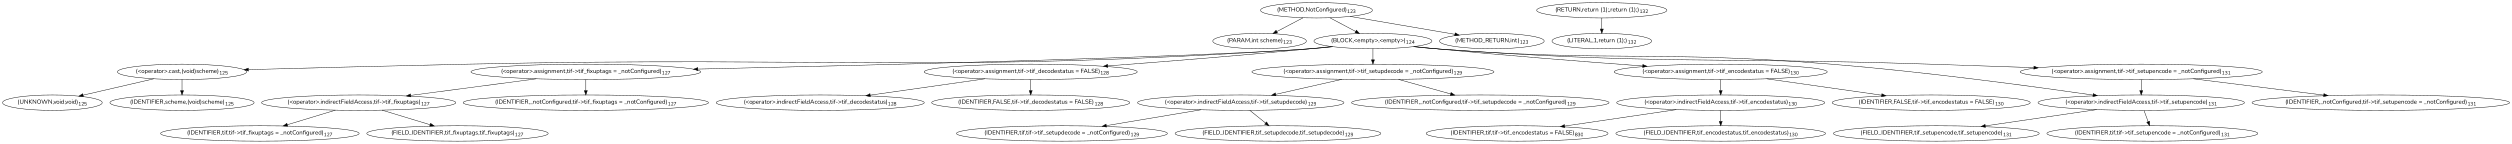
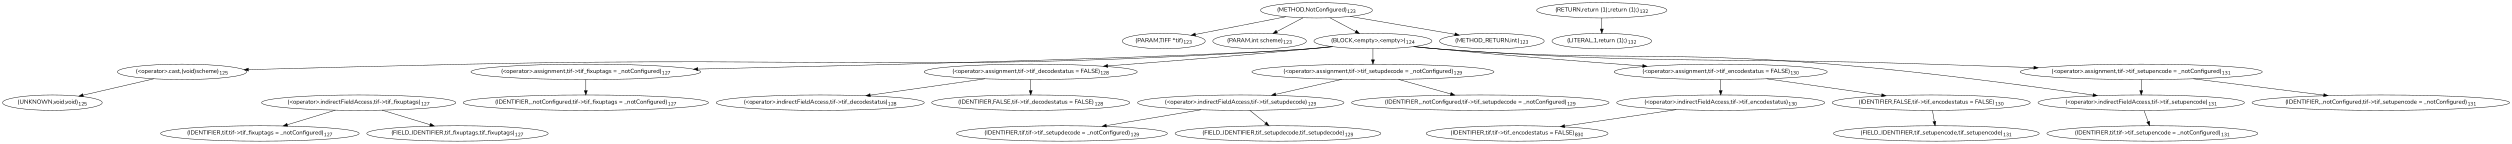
  digraph {
    fontname=Nunito
    node [fontname=Nunito]
    edge [fontname=Nunito]
    n1 [label=<(METHOD,NotConfigured)<SUB>123</SUB>>]
+   n2 [label=<(PARAM,TIFF *tif)<SUB>123</SUB>>]
    n3 [label=<(PARAM,int scheme)<SUB>123</SUB>>]
    n4 [label=<(BLOCK,&lt;empty&gt;,&lt;empty&gt;)<SUB>124</SUB>>]
    n5 [label=<(METHOD_RETURN,int)<SUB>123</SUB>>]
    n6 [label=<(&lt;operator&gt;.cast,(void)scheme)<SUB>125</SUB>>]
    n7 [label=<(&lt;operator&gt;.assignment,tif-&gt;tif_fixuptags = _notConfigured)<SUB>127</SUB>>]
    n8 [label=<(&lt;operator&gt;.assignment,tif-&gt;tif_decodestatus = FALSE)<SUB>128</SUB>>]
    n9 [label=<(&lt;operator&gt;.assignment,tif-&gt;tif_setupdecode = _notConfigured)<SUB>129</SUB>>]
    n10 [label=<(&lt;operator&gt;.assignment,tif-&gt;tif_encodestatus = FALSE)<SUB>130</SUB>>]
    n11 [label=<(&lt;operator&gt;.assignment,tif-&gt;tif_setupencode = _notConfigured)<SUB>131</SUB>>]
    n12 [label=<(&lt;operator&gt;.indirectFieldAccess,tif-&gt;tif_setupencode)<SUB>131</SUB>>]
    n13 [label=<(UNKNOWN,void,void)<SUB>125</SUB>>]
-   n14 [label=<(IDENTIFIER,scheme,(void)scheme)<SUB>125</SUB>>]
    n15 [label=<(&lt;operator&gt;.indirectFieldAccess,tif-&gt;tif_fixuptags)<SUB>127</SUB>>]
    n16 [label=<(IDENTIFIER,_notConfigured,tif-&gt;tif_fixuptags = _notConfigured)<SUB>127</SUB>>]
    n17 [label=<(&lt;operator&gt;.indirectFieldAccess,tif-&gt;tif_decodestatus)<SUB>128</SUB>>]
    n18 [label=<(IDENTIFIER,FALSE,tif-&gt;tif_decodestatus = FALSE)<SUB>128</SUB>>]
    n19 [label=<(&lt;operator&gt;.indirectFieldAccess,tif-&gt;tif_setupdecode)<SUB>129</SUB>>]
    n20 [label=<(IDENTIFIER,_notConfigured,tif-&gt;tif_setupdecode = _notConfigured)<SUB>129</SUB>>]
    n21 [label=<(&lt;operator&gt;.indirectFieldAccess,tif-&gt;tif_encodestatus)<SUB>130</SUB>>]
    n22 [label=<(IDENTIFIER,FALSE,tif-&gt;tif_encodestatus = FALSE)<SUB>130</SUB>>]
    n23 [label=<(IDENTIFIER,_notConfigured,tif-&gt;tif_setupencode = _notConfigured)<SUB>131</SUB>>]
    n24 [label=<(RETURN,return (1);,return (1);)<SUB>132</SUB>>]
    n25 [label=<(LITERAL,1,return (1);)<SUB>132</SUB>>]
    n26 [label=<(IDENTIFIER,tif,tif-&gt;tif_fixuptags = _notConfigured)<SUB>127</SUB>>]
    n27 [label=<(FIELD_IDENTIFIER,tif_fixuptags,tif_fixuptags)<SUB>127</SUB>>]
    n28 [label=<(IDENTIFIER,tif,tif-&gt;tif_setupdecode = _notConfigured)<SUB>129</SUB>>]
    n29 [label=<(FIELD_IDENTIFIER,tif_setupdecode,tif_setupdecode)<SUB>129</SUB>>]
    n30 [label=<(IDENTIFIER,tif,tif-&gt;tif_encodestatus = FALSE)<SUB>830</SUB>>]
-   n31 [label=<(FIELD_IDENTIFIER,tif_encodestatus,tif_encodestatus)<SUB>130</SUB>>]
    n32 [label=<(IDENTIFIER,tif,tif-&gt;tif_setupencode = _notConfigured)<SUB>131</SUB>>]
    n33 [label=<(FIELD_IDENTIFIER,tif_setupencode,tif_setupencode)<SUB>131</SUB>>]
+   n1 -> n2
    n1 -> n3
    n1 -> n4
    n1 -> n5
    n4 -> n6
    n4 -> n7
    n4 -> n8
    n4 -> n9
    n4 -> n10
    n4 -> n11
    n4 -> n12
    n6 -> n13
-   n6 -> n14
-   n7 -> n15
    n7 -> n16
    n8 -> n17
    n8 -> n18
    n9 -> n19
    n9 -> n20
    n10 -> n21
    n10 -> n22
    n11 -> n12
    n11 -> n23
    n12 -> n32
-   n12 -> n33
+   n22 -> n33
    n15 -> n26
    n15 -> n27
    n19 -> n28
    n19 -> n29
    n21 -> n30
-   n21 -> n31
    n24 -> n25
  }
